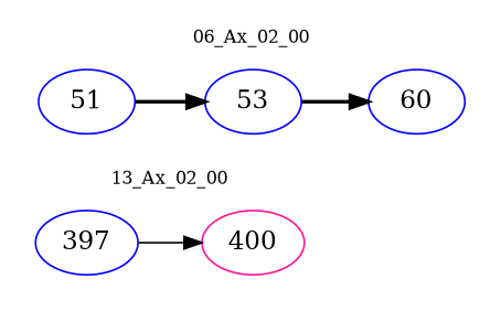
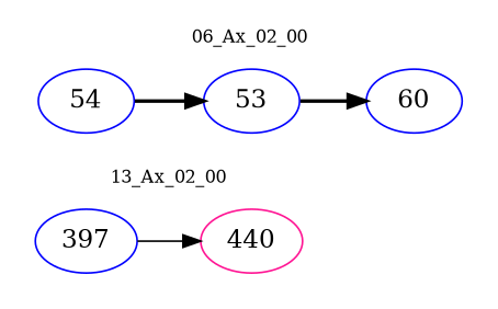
  digraph {
    rankdir=LR
    node [color=blue]
    edge [color=black style=bold]
    n1 [label=397]
-   n2 [color=deeppink label=400]
-   n3 [label=51]
+   n2 [color=deeppink label=440]
+   n3 [label=54]
    n4 [label=53]
    n5 [label=60]
    subgraph cluster_1 {
      color=white
      fontsize=10
      label="13_Ax_02_00"
      n1
      n2
    }
    subgraph cluster_2 {
      color=white
      fontsize=10
      label="06_Ax_02_00"
      n3
      n4
      n5
    }
    n1 -> n2 [style=solid]
    n3 -> n4
    n4 -> n5
  }
